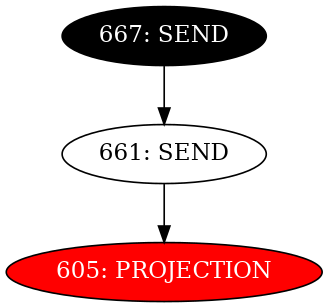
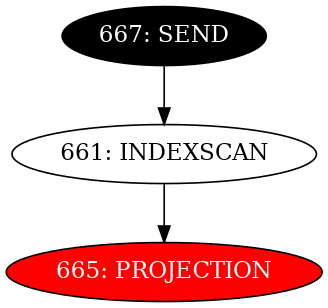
  digraph {
    node [fontcolor=white style=filled]
-   n1 [label="661: SEND" fontcolor="" style=""]
-   n2 [fillcolor=red label="605: PROJECTION"]
+   n1 [label="661: INDEXSCAN" fontcolor="" style=""]
+   n2 [fillcolor=red label="665: PROJECTION"]
    n3 [fillcolor=black label="667: SEND"]
    n1 -> n2
    n3 -> n1
  }
